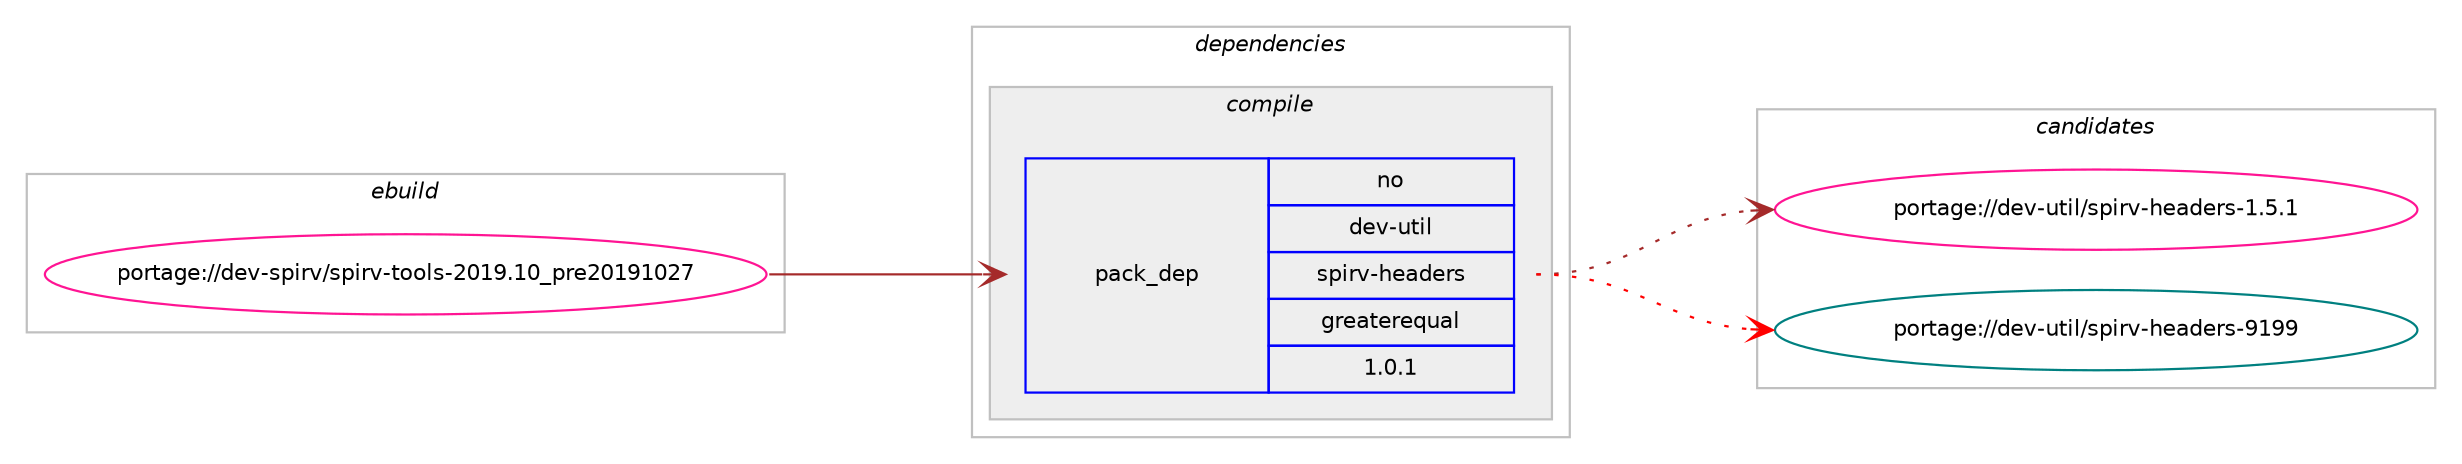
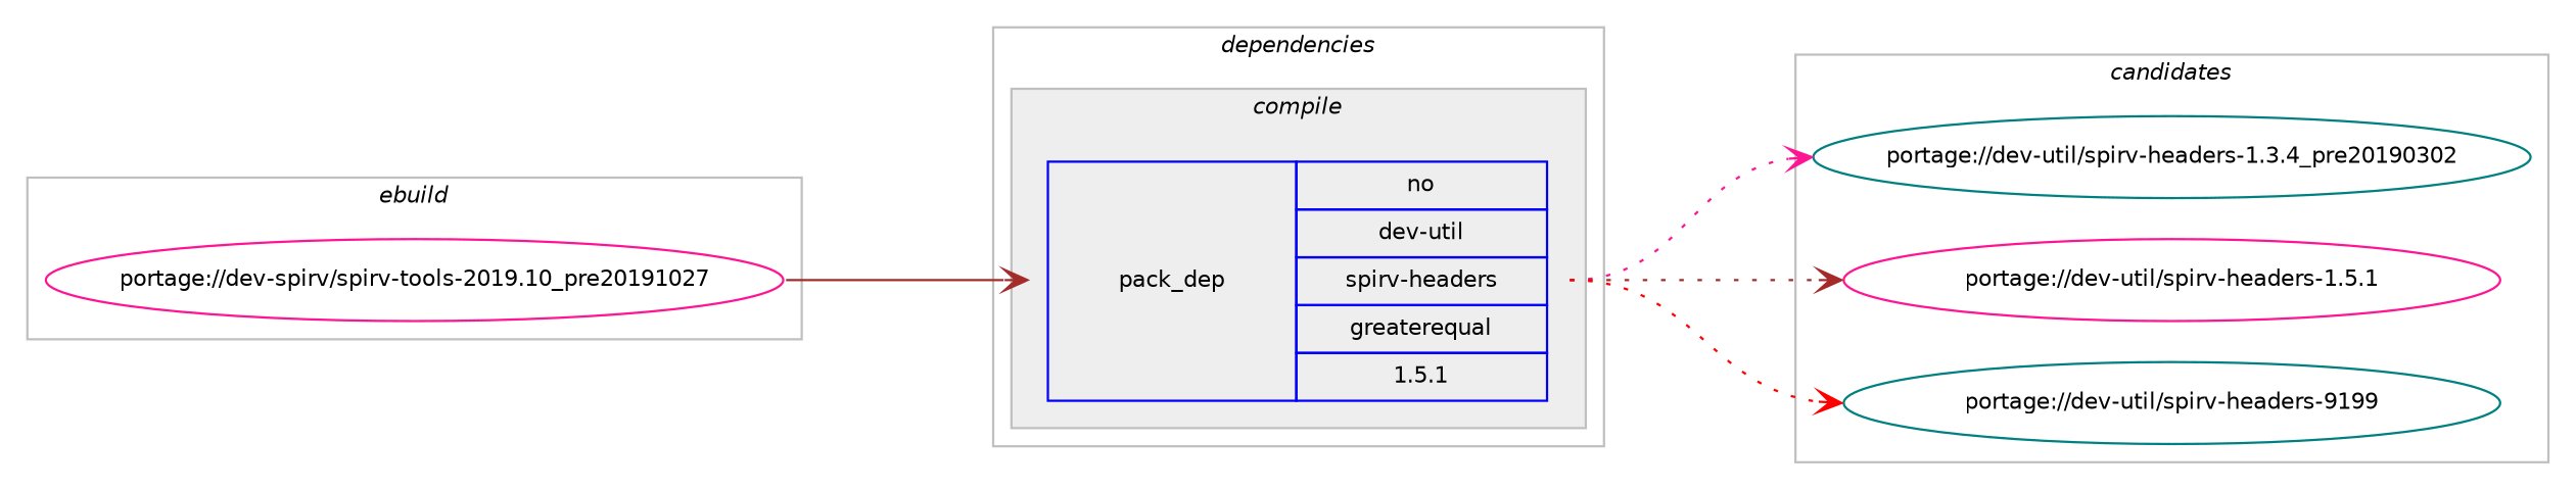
  digraph {
    compound=true
    concentrate=true
    fontname=Helvetica
    fontsize=10
    newrank=true
    rankdir=LR
    ranksep=1.5
    node [color=deeppink fontname=Helvetica fontsize=10]
    edge [arrowhead=vee color=brown headport=w style=dotted tailport=e weight=100]
    n1 [label="portage://dev-spirv/spirv-tools-2019.10_pre20191027" width=4]
-   n2 [color=blue label=<<TABLE BORDER="0" CELLBORDER="1" CELLSPACING="0" CELLPADDING="4" WIDTH="220"><TR><TD ROWSPAN="6" CELLPADDING="30">pack_dep</TD></TR><TR><TD WIDTH="110">no</TD></TR><TR><TD>dev-util</TD></TR><TR><TD>spirv-headers</TD></TR><TR><TD>greaterequal</TD></TR><TR><TD>1.0.1</TD></TR></TABLE>> shape=none]
+   n2 [color=blue label=<<TABLE BORDER="0" CELLBORDER="1" CELLSPACING="0" CELLPADDING="4" WIDTH="220"><TR><TD ROWSPAN="6" CELLPADDING="30">pack_dep</TD></TR><TR><TD WIDTH="110">no</TD></TR><TR><TD>dev-util</TD></TR><TR><TD>spirv-headers</TD></TR><TR><TD>greaterequal</TD></TR><TR><TD>1.5.1</TD></TR></TABLE>> shape=none]
+   n3 [color=teal label="portage://dev-util/spirv-headers-1.3.4_pre20190302" width=4]
    n4 [label="portage://dev-util/spirv-headers-1.5.1" width=4]
    n5 [color=teal label="portage://dev-util/spirv-headers-9199" width=4]
    subgraph cluster_1 {
      color=gray
      label=<<i>ebuild</i>>
      rank=same
      n1
    }
    subgraph cluster_2 {
      color=gray
      label=<<i>dependencies</i>>
      subgraph cluster_3 {
        color=gray
        fillcolor="#eeeeee"
        label=<<i>compile</i>>
        style=filled
        subgraph sub_4 {
          color=gray
          fillcolor="#eeeeee"
          label=<<i>compile</i>>
          style=filled
          n2
        }
      }
      subgraph cluster_5 {
        color=gray
        fillcolor="#eeeeee"
        label=<<i>compile and run</i>>
        style=filled
      }
      subgraph cluster_6 {
        color=gray
        fillcolor="#eeeeee"
        label=<<i>run</i>>
        style=filled
      }
    }
    subgraph cluster_7 {
      color=gray
      label=<<i>candidates</i>>
      rank=same
      subgraph sub_8 {
        color=black
        label=<<i>candidates</i>>
        nodesep=1
        rank=same
+       n3
        n4
        n5
      }
    }
    n1 -> n2 [style=solid weight=20]
+   n2 -> n3 [color=deeppink]
    n2 -> n4
    n2 -> n5 [color=red]
  }
